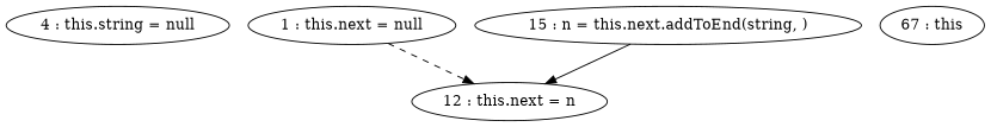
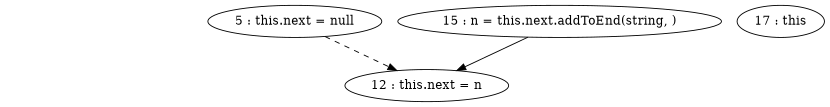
  digraph {
-   "4 : this.string = null"
    n2 [label="12 : this.next = n"]
-   "5 : this.next = null" [label="1 : this.next = null"]
+   "5 : this.next = null"
    "15 : n = this.next.addToEnd(string, )"
-   "17 : this" [label="67 : this"]
+   "17 : this"
    "5 : this.next = null" -> n2 [style=dashed]
    "15 : n = this.next.addToEnd(string, )" -> n2
  }
